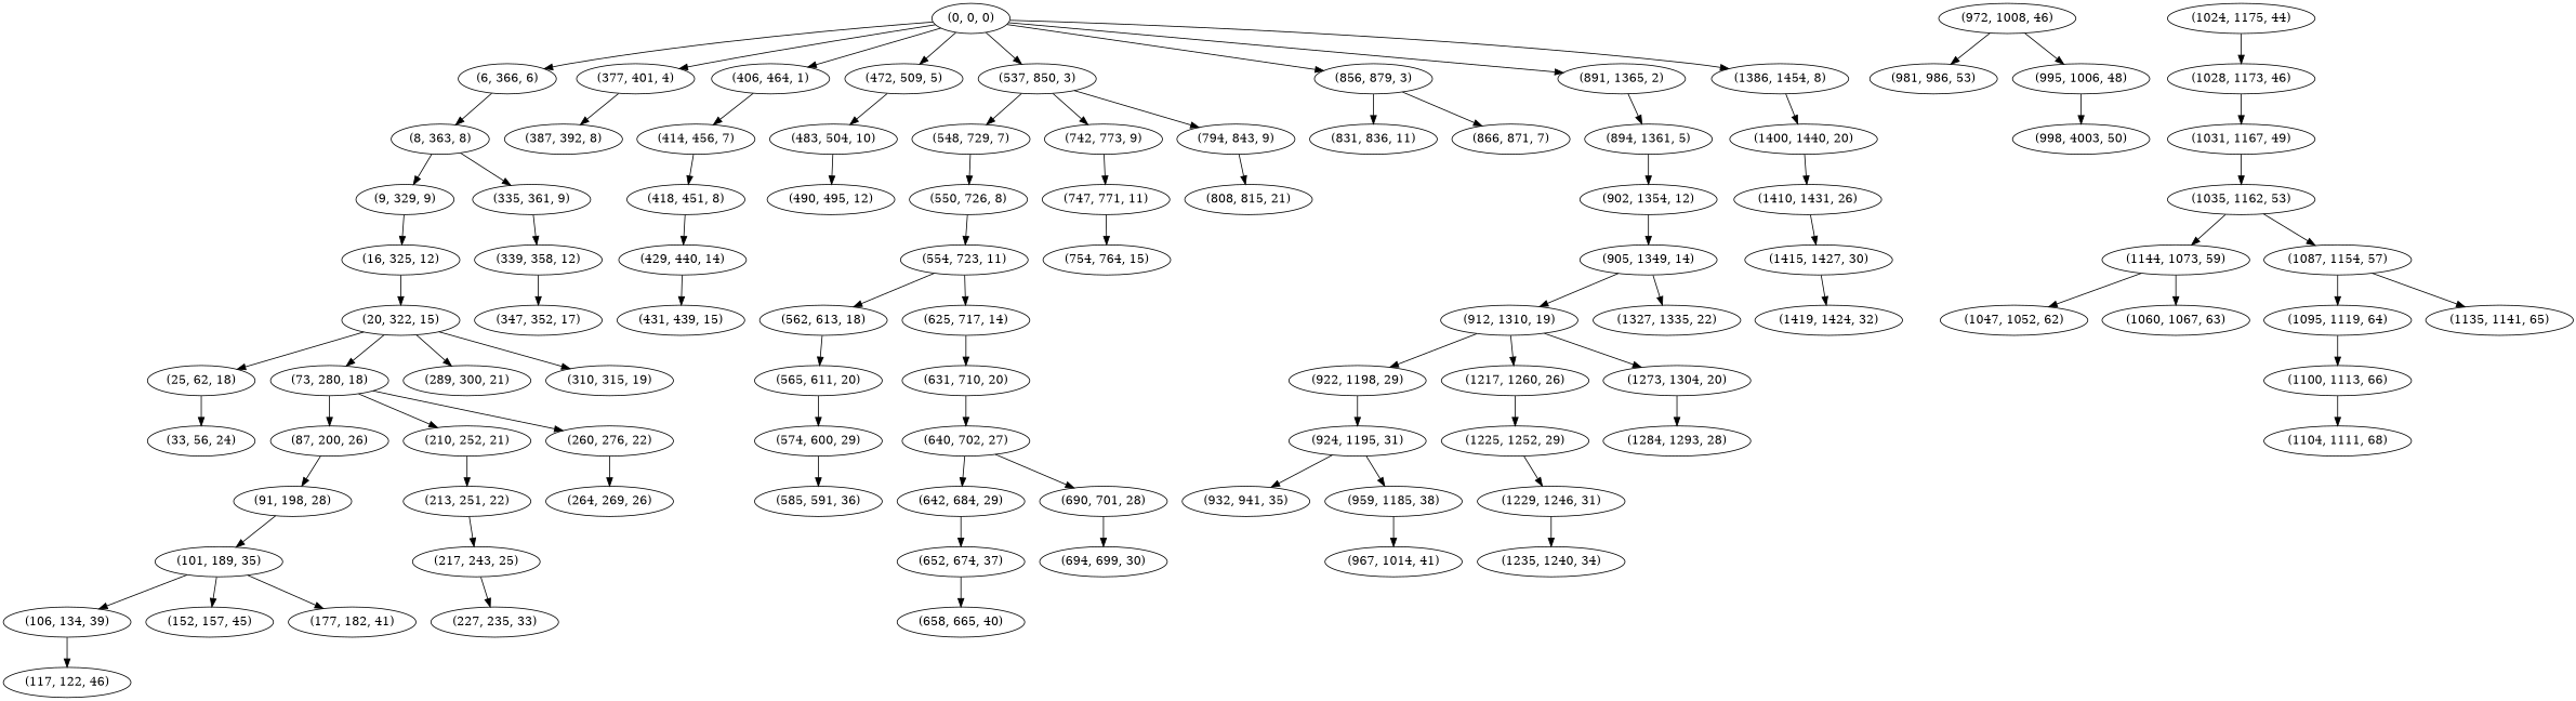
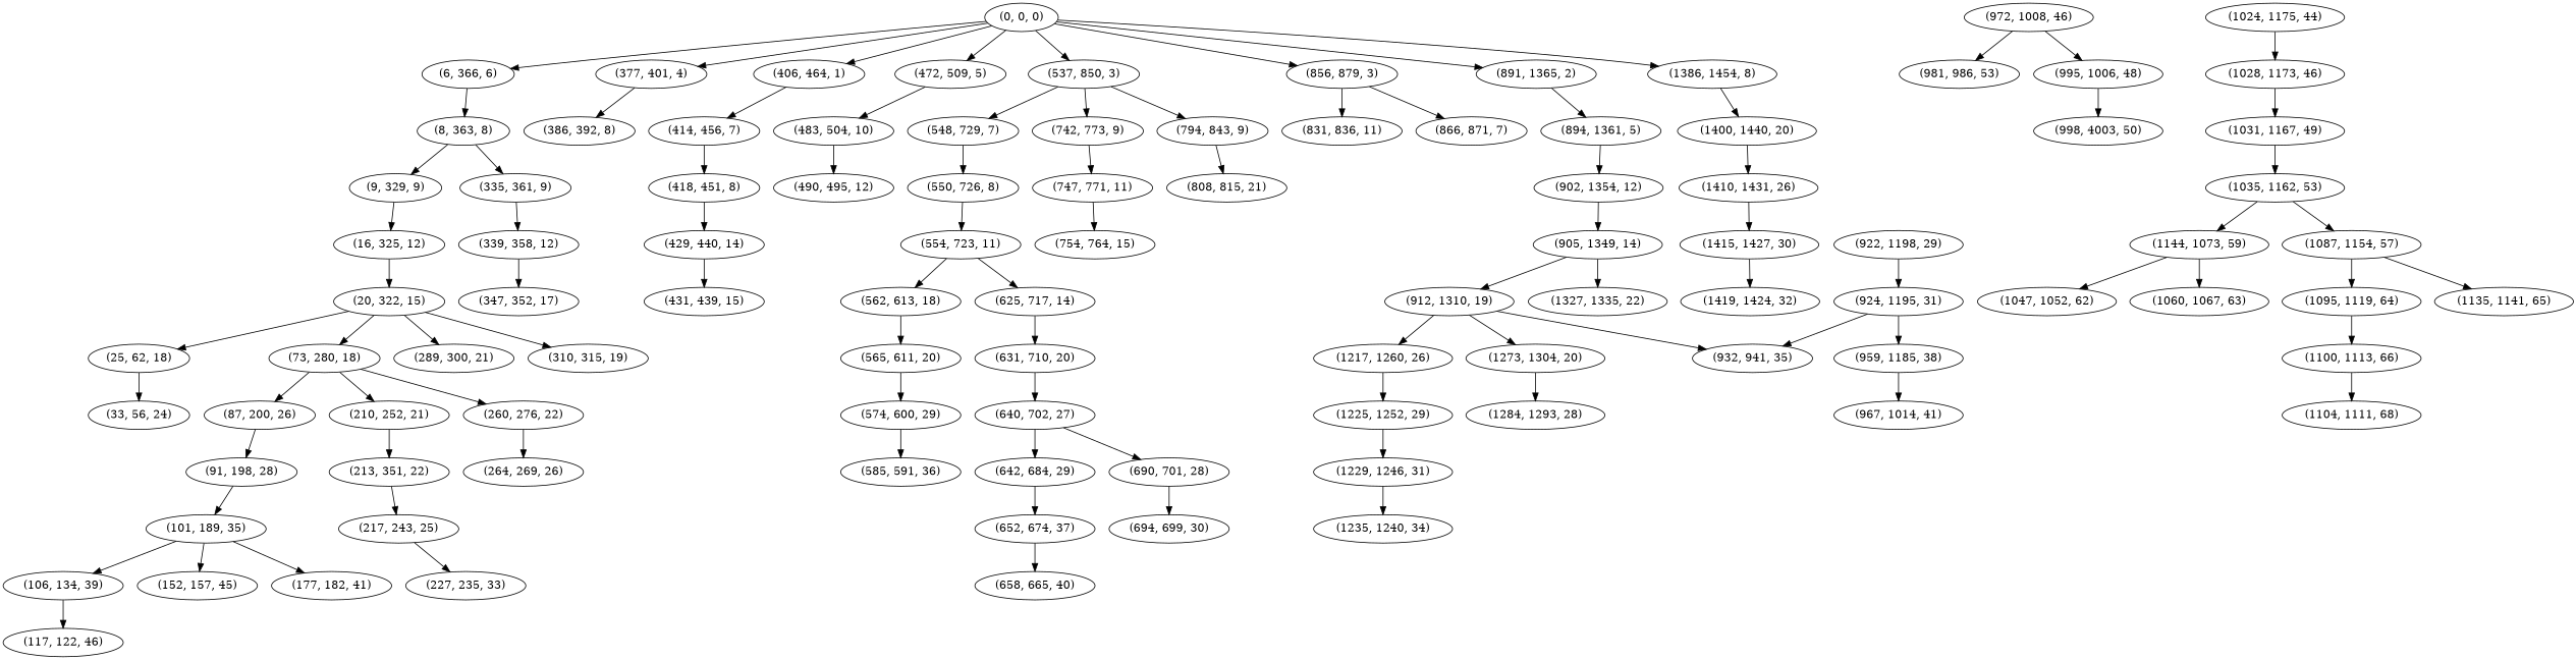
  digraph {
    "(0, 0, 0)"
    "(6, 366, 6)"
    "(377, 401, 4)"
    "(406, 464, 1)"
    "(472, 509, 5)"
    "(537, 850, 3)"
    "(856, 879, 3)"
    "(891, 1365, 2)"
    "(1386, 1454, 8)"
    "(8, 363, 8)"
-   "(387, 392, 8)"
+   "(387, 392, 8)" [label="(386, 392, 8)"]
    "(414, 456, 7)"
    "(483, 504, 10)"
    "(548, 729, 7)"
    "(742, 773, 9)"
    "(794, 843, 9)"
    "(831, 836, 11)"
    "(866, 871, 7)"
    "(894, 1361, 5)"
    "(1400, 1440, 20)"
    "(9, 329, 9)"
    "(335, 361, 9)"
    "(16, 325, 12)"
    "(339, 358, 12)"
    "(20, 322, 15)"
    "(25, 62, 18)"
    "(73, 280, 18)"
    "(289, 300, 21)"
    "(310, 315, 19)"
    "(33, 56, 24)"
    "(87, 200, 26)"
    "(210, 252, 21)"
    "(260, 276, 22)"
    "(91, 198, 28)"
-   "(213, 251, 22)"
+   "(213, 251, 22)" [label="(213, 351, 22)"]
    "(264, 269, 26)"
    "(101, 189, 35)"
    "(106, 134, 39)"
    "(152, 157, 45)"
    "(177, 182, 41)"
    "(117, 122, 46)"
    "(217, 243, 25)"
    "(227, 235, 33)"
    "(347, 352, 17)"
    "(418, 451, 8)"
    "(429, 440, 14)"
    "(431, 439, 15)"
    "(490, 495, 12)"
    "(550, 726, 8)"
    "(747, 771, 11)"
    "(808, 815, 21)"
    "(554, 723, 11)"
    "(562, 613, 18)"
    "(625, 717, 14)"
    "(565, 611, 20)"
    "(631, 710, 20)"
    "(574, 600, 29)"
    "(585, 591, 36)"
    "(640, 702, 27)"
    "(642, 684, 29)"
    "(690, 701, 28)"
    "(652, 674, 37)"
    "(694, 699, 30)"
    "(658, 665, 40)"
    "(754, 764, 15)"
    "(902, 1354, 12)"
    "(905, 1349, 14)"
    "(912, 1310, 19)"
    "(1327, 1335, 22)"
    "(922, 1198, 29)"
    "(1217, 1260, 26)"
    "(1273, 1304, 20)"
    "(924, 1195, 31)"
    "(1225, 1252, 29)"
    "(1284, 1293, 28)"
    "(932, 941, 35)"
    "(959, 1185, 38)"
    "(967, 1014, 41)"
    "(972, 1008, 46)"
    "(981, 986, 53)"
    "(995, 1006, 48)"
    n82 [label="(998, 4003, 50)"]
    "(1024, 1175, 44)"
    "(1028, 1173, 46)"
    "(1031, 1167, 49)"
    "(1035, 1162, 53)"
    n87 [label="(1144, 1073, 59)"]
    "(1087, 1154, 57)"
    "(1047, 1052, 62)"
    "(1060, 1067, 63)"
    "(1095, 1119, 64)"
    "(1135, 1141, 65)"
    "(1100, 1113, 66)"
    "(1104, 1111, 68)"
    "(1229, 1246, 31)"
    "(1235, 1240, 34)"
    "(1410, 1431, 26)"
    "(1415, 1427, 30)"
    "(1419, 1424, 32)"
    "(0, 0, 0)" -> "(6, 366, 6)"
    "(0, 0, 0)" -> "(377, 401, 4)"
    "(0, 0, 0)" -> "(406, 464, 1)"
    "(0, 0, 0)" -> "(472, 509, 5)"
    "(0, 0, 0)" -> "(537, 850, 3)"
    "(0, 0, 0)" -> "(856, 879, 3)"
    "(0, 0, 0)" -> "(891, 1365, 2)"
    "(0, 0, 0)" -> "(1386, 1454, 8)"
    "(6, 366, 6)" -> "(8, 363, 8)"
    "(377, 401, 4)" -> "(387, 392, 8)"
    "(406, 464, 1)" -> "(414, 456, 7)"
    "(472, 509, 5)" -> "(483, 504, 10)"
    "(537, 850, 3)" -> "(548, 729, 7)"
    "(537, 850, 3)" -> "(742, 773, 9)"
    "(537, 850, 3)" -> "(794, 843, 9)"
    "(856, 879, 3)" -> "(831, 836, 11)"
    "(856, 879, 3)" -> "(866, 871, 7)"
    "(891, 1365, 2)" -> "(894, 1361, 5)"
    "(1386, 1454, 8)" -> "(1400, 1440, 20)"
    "(8, 363, 8)" -> "(9, 329, 9)"
    "(8, 363, 8)" -> "(335, 361, 9)"
    "(414, 456, 7)" -> "(418, 451, 8)"
    "(483, 504, 10)" -> "(490, 495, 12)"
    "(548, 729, 7)" -> "(550, 726, 8)"
    "(742, 773, 9)" -> "(747, 771, 11)"
    "(794, 843, 9)" -> "(808, 815, 21)"
    "(894, 1361, 5)" -> "(902, 1354, 12)"
    "(1400, 1440, 20)" -> "(1410, 1431, 26)"
    "(9, 329, 9)" -> "(16, 325, 12)"
    "(335, 361, 9)" -> "(339, 358, 12)"
    "(16, 325, 12)" -> "(20, 322, 15)"
    "(339, 358, 12)" -> "(347, 352, 17)"
    "(20, 322, 15)" -> "(25, 62, 18)"
    "(20, 322, 15)" -> "(73, 280, 18)"
    "(20, 322, 15)" -> "(289, 300, 21)"
    "(20, 322, 15)" -> "(310, 315, 19)"
    "(25, 62, 18)" -> "(33, 56, 24)"
    "(73, 280, 18)" -> "(87, 200, 26)"
    "(73, 280, 18)" -> "(210, 252, 21)"
    "(73, 280, 18)" -> "(260, 276, 22)"
    "(87, 200, 26)" -> "(91, 198, 28)"
    "(210, 252, 21)" -> "(213, 251, 22)"
    "(260, 276, 22)" -> "(264, 269, 26)"
    "(91, 198, 28)" -> "(101, 189, 35)"
    "(213, 251, 22)" -> "(217, 243, 25)"
    "(101, 189, 35)" -> "(106, 134, 39)"
    "(101, 189, 35)" -> "(152, 157, 45)"
    "(101, 189, 35)" -> "(177, 182, 41)"
    "(106, 134, 39)" -> "(117, 122, 46)"
    "(217, 243, 25)" -> "(227, 235, 33)"
    "(418, 451, 8)" -> "(429, 440, 14)"
    "(429, 440, 14)" -> "(431, 439, 15)"
    "(550, 726, 8)" -> "(554, 723, 11)"
    "(747, 771, 11)" -> "(754, 764, 15)"
    "(554, 723, 11)" -> "(562, 613, 18)"
    "(554, 723, 11)" -> "(625, 717, 14)"
    "(562, 613, 18)" -> "(565, 611, 20)"
    "(625, 717, 14)" -> "(631, 710, 20)"
    "(565, 611, 20)" -> "(574, 600, 29)"
    "(631, 710, 20)" -> "(640, 702, 27)"
    "(574, 600, 29)" -> "(585, 591, 36)"
    "(640, 702, 27)" -> "(642, 684, 29)"
    "(640, 702, 27)" -> "(690, 701, 28)"
    "(642, 684, 29)" -> "(652, 674, 37)"
    "(690, 701, 28)" -> "(694, 699, 30)"
    "(652, 674, 37)" -> "(658, 665, 40)"
    "(902, 1354, 12)" -> "(905, 1349, 14)"
    "(905, 1349, 14)" -> "(912, 1310, 19)"
    "(905, 1349, 14)" -> "(1327, 1335, 22)"
-   "(912, 1310, 19)" -> "(922, 1198, 29)"
+   "(912, 1310, 19)" -> "(932, 941, 35)"
    "(912, 1310, 19)" -> "(1217, 1260, 26)"
    "(912, 1310, 19)" -> "(1273, 1304, 20)"
    "(922, 1198, 29)" -> "(924, 1195, 31)"
    "(1217, 1260, 26)" -> "(1225, 1252, 29)"
    "(1273, 1304, 20)" -> "(1284, 1293, 28)"
    "(924, 1195, 31)" -> "(932, 941, 35)"
    "(924, 1195, 31)" -> "(959, 1185, 38)"
    "(1225, 1252, 29)" -> "(1229, 1246, 31)"
    "(959, 1185, 38)" -> "(967, 1014, 41)"
    "(972, 1008, 46)" -> "(981, 986, 53)"
    "(972, 1008, 46)" -> "(995, 1006, 48)"
    "(995, 1006, 48)" -> n82
    "(1024, 1175, 44)" -> "(1028, 1173, 46)"
    "(1028, 1173, 46)" -> "(1031, 1167, 49)"
    "(1031, 1167, 49)" -> "(1035, 1162, 53)"
    "(1035, 1162, 53)" -> n87
    "(1035, 1162, 53)" -> "(1087, 1154, 57)"
    n87 -> "(1047, 1052, 62)"
    n87 -> "(1060, 1067, 63)"
    "(1087, 1154, 57)" -> "(1095, 1119, 64)"
    "(1087, 1154, 57)" -> "(1135, 1141, 65)"
    "(1095, 1119, 64)" -> "(1100, 1113, 66)"
    "(1100, 1113, 66)" -> "(1104, 1111, 68)"
    "(1229, 1246, 31)" -> "(1235, 1240, 34)"
    "(1410, 1431, 26)" -> "(1415, 1427, 30)"
    "(1415, 1427, 30)" -> "(1419, 1424, 32)"
  }
